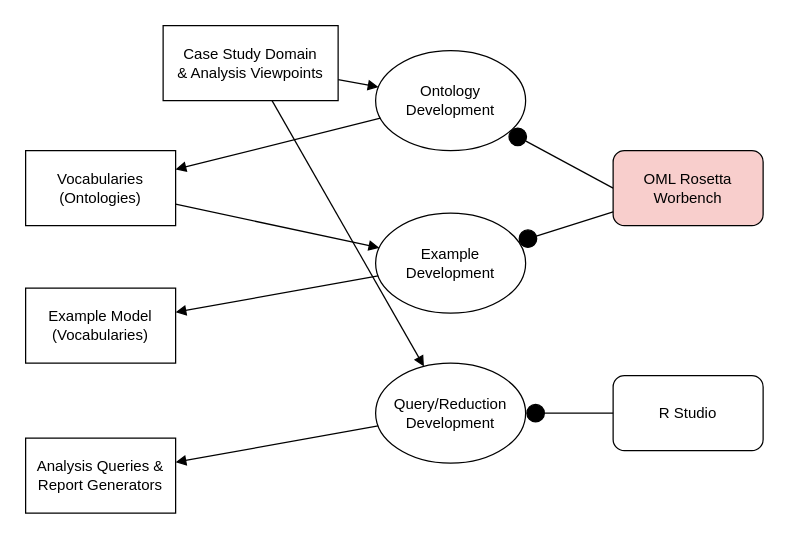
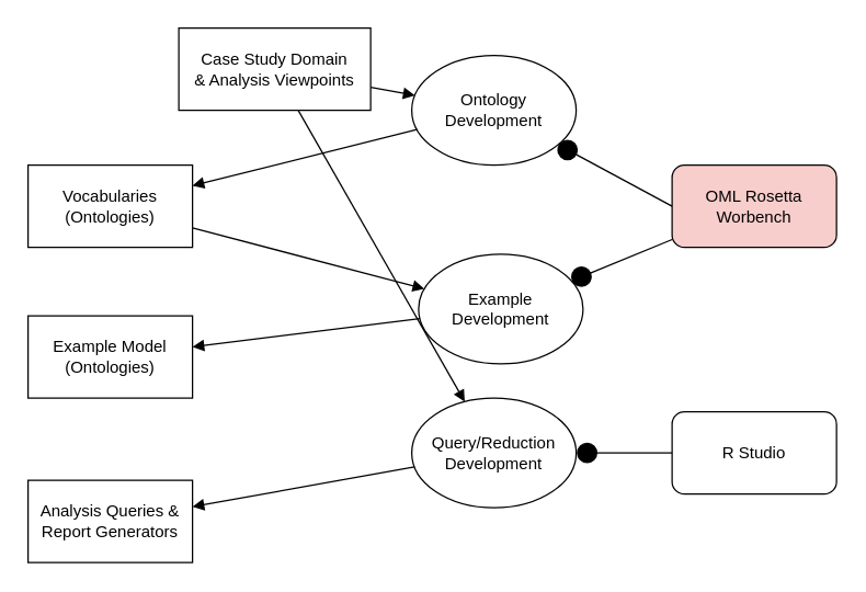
  <mxCell id="0" />
  <mxCell id="1" parent="0" />
  <mxCell id="2" value="Vocabularies&lt;br&gt;(Ontologies)" style="rounded=0;whiteSpace=wrap;html=1;" parent="1" vertex="1"><mxGeometry x="20" y="120" width="120" height="60" as="geometry" /></mxCell>
  <mxCell id="3" style="rounded=0;orthogonalLoop=1;jettySize=auto;html=1;endArrow=block;endFill=1;" parent="1" source="4" target="6" edge="1"><mxGeometry relative="1" as="geometry" /></mxCell>
  <mxCell id="4" value="Case Study Domain&lt;br&gt;&amp;amp; Analysis Viewpoints" style="rounded=0;whiteSpace=wrap;html=1;" parent="1" vertex="1"><mxGeometry x="130" y="20" width="140" height="60" as="geometry" /></mxCell>
  <mxCell id="5" style="edgeStyle=none;rounded=0;orthogonalLoop=1;jettySize=auto;html=1;entryX=0;entryY=0.5;entryDx=0;entryDy=0;endArrow=none;endFill=0;startArrow=circle;startFill=1;" parent="1" source="6" target="8" edge="1"><mxGeometry relative="1" as="geometry" /></mxCell>
  <mxCell id="6" value="Ontology&lt;br&gt;Development" style="ellipse;whiteSpace=wrap;html=1;" parent="1" vertex="1"><mxGeometry x="300" y="40" width="120" height="80" as="geometry" /></mxCell>
  <mxCell id="7" style="rounded=0;orthogonalLoop=1;jettySize=auto;html=1;endArrow=block;endFill=1;" parent="1" source="6" target="2" edge="1"><mxGeometry relative="1" as="geometry"><mxPoint x="260" y="41.818" as="sourcePoint" /><mxPoint x="367.326" y="80.846" as="targetPoint" /></mxGeometry></mxCell>
  <mxCell id="8" value="OML Rosetta&lt;br&gt;Worbench" style="rounded=1;whiteSpace=wrap;html=1;fillColor=#f8cecc;" parent="1" vertex="1"><mxGeometry x="490" y="120" width="120" height="60" as="geometry" /></mxCell>
  <mxCell id="9" value="R Studio" style="rounded=1;whiteSpace=wrap;html=1;" parent="1" vertex="1"><mxGeometry x="490" y="300" width="120" height="60" as="geometry" /></mxCell>
  <mxCell id="10" value="Query/Reduction&lt;br&gt;Development" style="ellipse;whiteSpace=wrap;html=1;" parent="1" vertex="1"><mxGeometry x="300" y="290" width="120" height="80" as="geometry" /></mxCell>
  <mxCell id="11" style="edgeStyle=none;rounded=0;orthogonalLoop=1;jettySize=auto;html=1;entryX=0;entryY=0.5;entryDx=0;entryDy=0;endArrow=none;endFill=0;startArrow=circle;startFill=1;" parent="1" source="10" target="9" edge="1"><mxGeometry relative="1" as="geometry"><mxPoint x="430" y="90" as="sourcePoint" /><mxPoint x="500" y="90" as="targetPoint" /></mxGeometry></mxCell>
  <mxCell id="12" style="rounded=0;orthogonalLoop=1;jettySize=auto;html=1;endArrow=block;endFill=1;" parent="1" source="4" target="10" edge="1"><mxGeometry relative="1" as="geometry"><mxPoint x="160" y="22.5" as="sourcePoint" /><mxPoint x="315.954" y="72.628" as="targetPoint" /></mxGeometry></mxCell>
- <mxCell id="13" value="Example&lt;br&gt;Development" style="ellipse;whiteSpace=wrap;html=1;" parent="1" vertex="1"><mxGeometry x="300" y="170" width="120" height="80" as="geometry" /></mxCell>
+ <mxCell id="13" value="Example&lt;br&gt;Development" style="ellipse;whiteSpace=wrap;html=1;" parent="1" vertex="1"><mxGeometry x="305" y="185" width="120" height="80" as="geometry" /></mxCell>
  <mxCell id="14" style="edgeStyle=none;rounded=0;orthogonalLoop=1;jettySize=auto;html=1;endArrow=none;endFill=0;startArrow=circle;startFill=1;" parent="1" source="13" target="8" edge="1"><mxGeometry relative="1" as="geometry"><mxPoint x="416.676" y="115.133" as="sourcePoint" /><mxPoint x="500" y="160" as="targetPoint" /></mxGeometry></mxCell>
- <mxCell id="15" value="Example Model&lt;br&gt;(Vocabularies)" style="rounded=0;whiteSpace=wrap;html=1;" parent="1" vertex="1"><mxGeometry x="20" y="230" width="120" height="60" as="geometry" /></mxCell>
+ <mxCell id="15" value="Example Model&lt;br&gt;(Ontologies)" style="rounded=0;whiteSpace=wrap;html=1;" parent="1" vertex="1"><mxGeometry x="20" y="230" width="120" height="60" as="geometry" /></mxCell>
  <mxCell id="16" style="rounded=0;orthogonalLoop=1;jettySize=auto;html=1;endArrow=block;endFill=1;" parent="1" source="13" target="15" edge="1"><mxGeometry relative="1" as="geometry"><mxPoint x="313.82" y="104.045" as="sourcePoint" /><mxPoint x="150" y="145" as="targetPoint" /></mxGeometry></mxCell>
  <mxCell id="17" style="rounded=0;orthogonalLoop=1;jettySize=auto;html=1;endArrow=block;endFill=1;" parent="1" source="2" target="13" edge="1"><mxGeometry relative="1" as="geometry"><mxPoint x="160" y="22.5" as="sourcePoint" /><mxPoint x="315.954" y="72.628" as="targetPoint" /></mxGeometry></mxCell>
  <mxCell id="18" value="Analysis Queries &amp;amp; Report Generators" style="rounded=0;whiteSpace=wrap;html=1;" parent="1" vertex="1"><mxGeometry x="20" y="350" width="120" height="60" as="geometry" /></mxCell>
  <mxCell id="19" style="rounded=0;orthogonalLoop=1;jettySize=auto;html=1;endArrow=block;endFill=1;" parent="1" source="10" target="18" edge="1"><mxGeometry relative="1" as="geometry"><mxPoint x="313.82" y="104.045" as="sourcePoint" /><mxPoint x="150" y="145" as="targetPoint" /></mxGeometry></mxCell>
